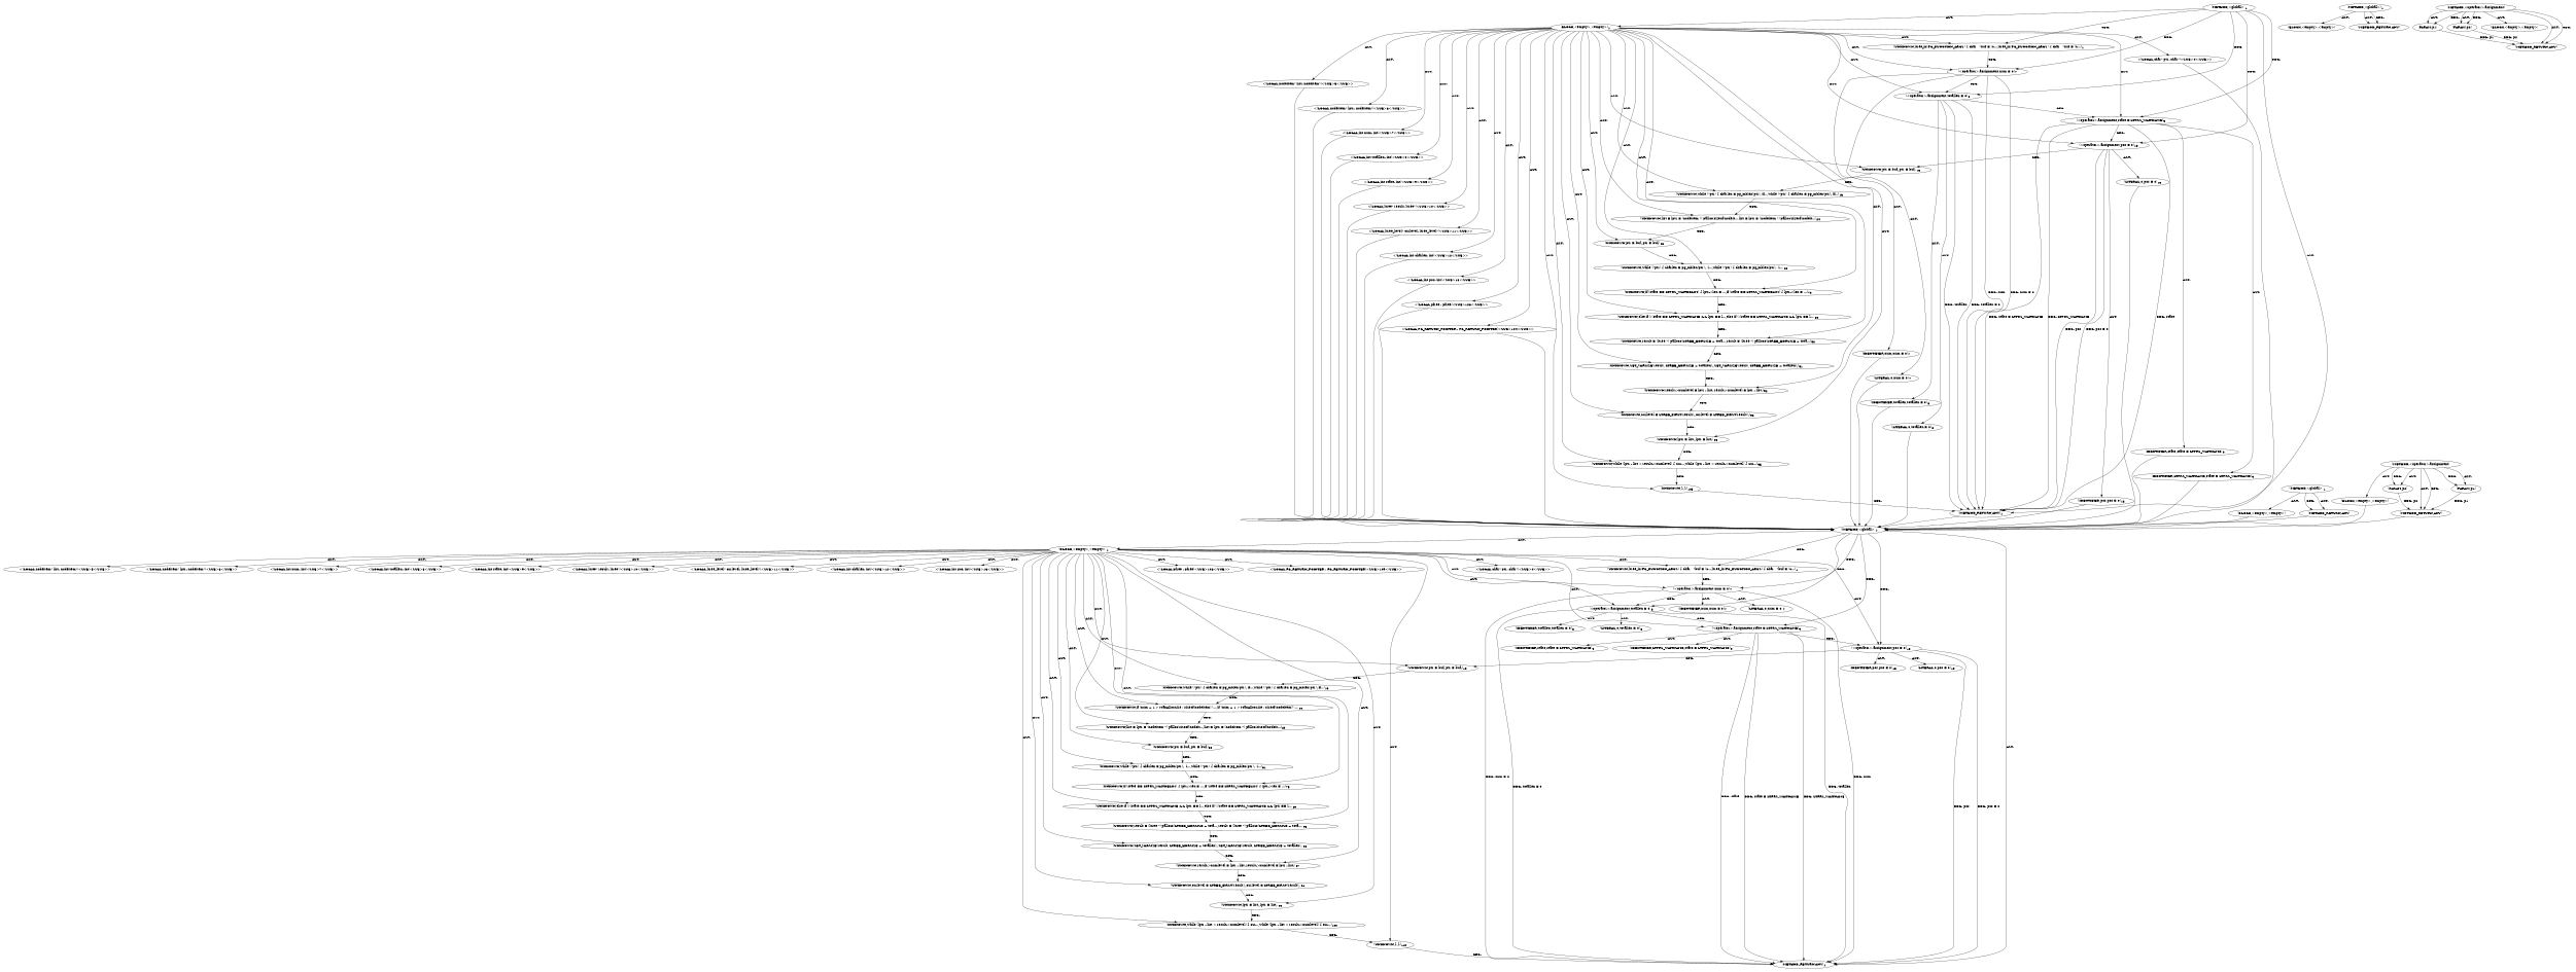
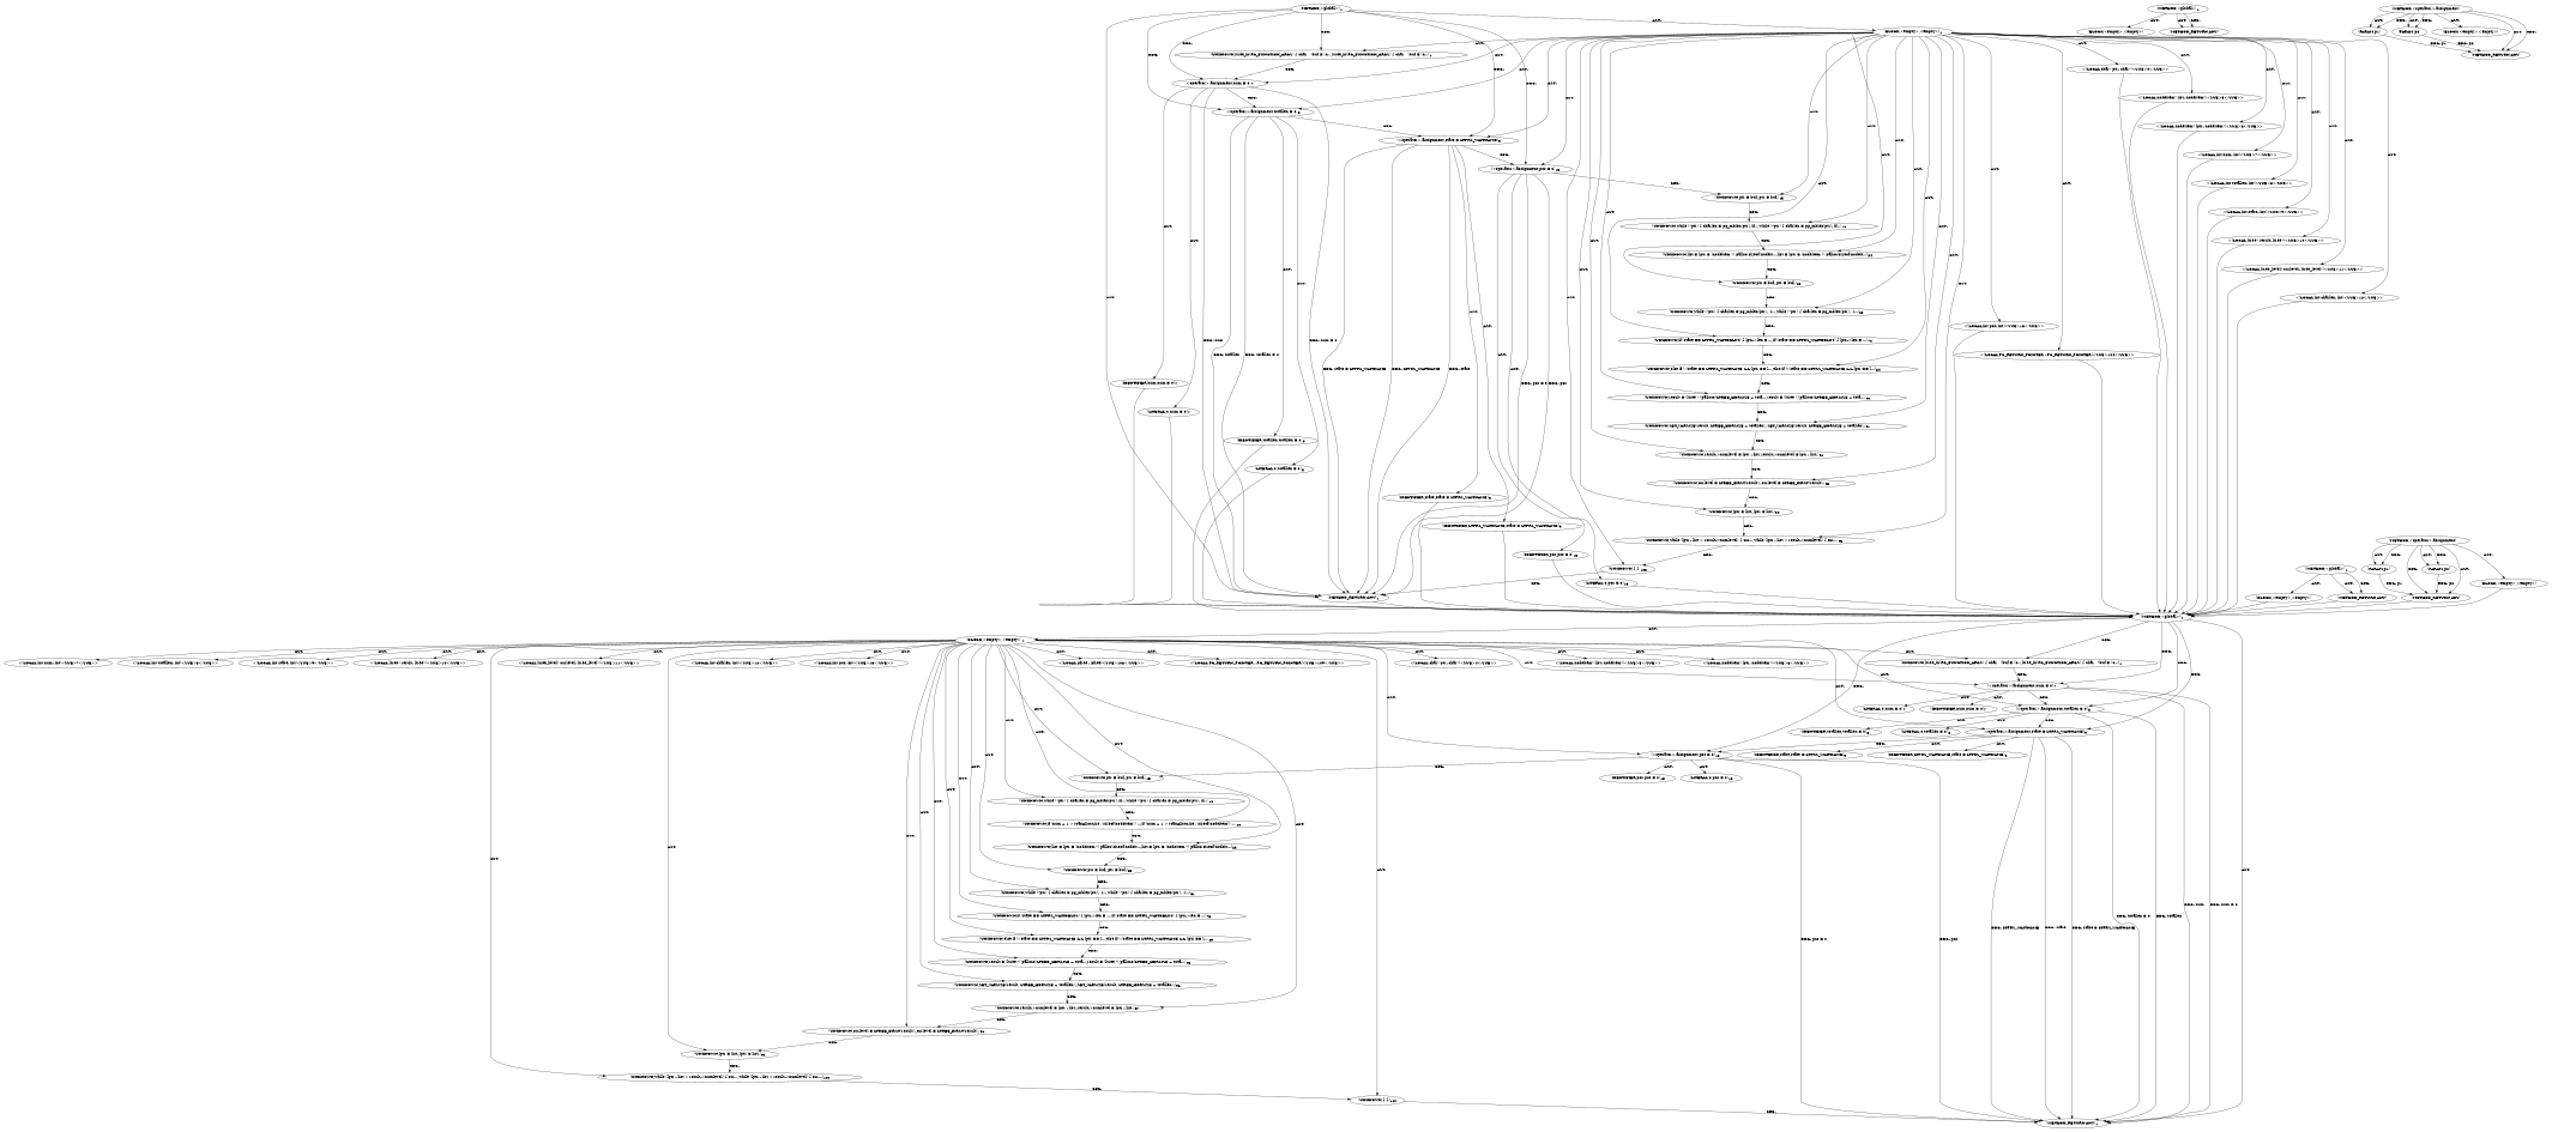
  digraph {
    n1 [label=<(METHOD,&lt;global&gt;)<SUB>1</SUB>>]
    n2 [label=<(BLOCK,&lt;empty&gt;,&lt;empty&gt;)<SUB>1</SUB>>]
    n3 [label=<(UNKNOWN,ltree_in(PG_FUNCTION_ARGS) { 	char	   *buf = (c...,ltree_in(PG_FUNCTION_ARGS) { 	char	   *buf = (c...)<SUB>1</SUB>>]
    n4 [label=<(&lt;operator&gt;.assignment,num = 0)<SUB>7</SUB>>]
    n5 [label=<(&lt;operator&gt;.assignment,totallen = 0)<SUB>8</SUB>>]
    n6 [label=<(&lt;operator&gt;.assignment,state = LTPRS_WAITNAME)<SUB>9</SUB>>]
    n7 [label=<(&lt;operator&gt;.assignment,pos = 0)<SUB>13</SUB>>]
    n8 [label=<(METHOD_RETURN,ANY)<SUB>1</SUB>>]
    n9 [label="<(LOCAL,char* ptr: char*)<SUB>4</SUB>>"]
    n10 [label="<(LOCAL,nodeitem* list: nodeitem*)<SUB>5</SUB>>"]
    n11 [label="<(LOCAL,nodeitem* lptr: nodeitem*)<SUB>6</SUB>>"]
    n12 [label="<(LOCAL,int num: int)<SUB>7</SUB>>"]
    n13 [label="<(LOCAL,int totallen: int)<SUB>8</SUB>>"]
    n14 [label="<(LOCAL,int state: int)<SUB>9</SUB>>"]
    n15 [label="<(LOCAL,ltree* result: ltree*)<SUB>10</SUB>>"]
    n16 [label="<(LOCAL,ltree_level* curlevel: ltree_level*)<SUB>11</SUB>>"]
    n17 [label="<(LOCAL,int charlen: int)<SUB>12</SUB>>"]
    n18 [label="<(LOCAL,int pos: int)<SUB>13</SUB>>"]
    n19 [label=<(UNKNOWN,ptr = buf;,ptr = buf;)<SUB>15</SUB>>]
    n20 [label=<(UNKNOWN,while (*ptr) 	{ 		charlen = pg_mblen(ptr); 		if...,while (*ptr) 	{ 		charlen = pg_mblen(ptr); 		if...)<SUB>16</SUB>>]
    n21 [label=<(UNKNOWN,list = lptr = (nodeitem *) palloc(sizeof(nodeit...,list = lptr = (nodeitem *) palloc(sizeof(nodeit...)<SUB>24</SUB>>]
    n22 [label=<(UNKNOWN,ptr = buf;,ptr = buf;)<SUB>25</SUB>>]
    n23 [label=<(UNKNOWN,while (*ptr) 	{ 		charlen = pg_mblen(ptr);  		i...,while (*ptr) 	{ 		charlen = pg_mblen(ptr);  		i...)<SUB>26</SUB>>]
    n24 [label=<(UNKNOWN,if (state == LTPRS_WAITDELIM) 	{ 		lptr-&gt;len = ...,if (state == LTPRS_WAITDELIM) 	{ 		lptr-&gt;len = ...)<SUB>70</SUB>>]
    n25 [label=<(UNKNOWN,else if (!(state == LTPRS_WAITNAME &amp;&amp; lptr == l...,else if (!(state == LTPRS_WAITNAME &amp;&amp; lptr == l...)<SUB>84</SUB>>]
    n26 [label=<(UNKNOWN,result = (ltree *) palloc0(LTREE_HDRSIZE + tota...,result = (ltree *) palloc0(LTREE_HDRSIZE + tota...)<SUB>90</SUB>>]
    n27 [label=<(UNKNOWN,SET_VARSIZE(result, LTREE_HDRSIZE + totallen);,SET_VARSIZE(result, LTREE_HDRSIZE + totallen);)<SUB>91</SUB>>]
    n28 [label=<(UNKNOWN,result-&gt;numlevel = lptr - list;,result-&gt;numlevel = lptr - list;)<SUB>92</SUB>>]
    n29 [label=<(UNKNOWN,curlevel = LTREE_FIRST(result);,curlevel = LTREE_FIRST(result);)<SUB>93</SUB>>]
    n30 [label=<(UNKNOWN,lptr = list;,lptr = list;)<SUB>94</SUB>>]
    n31 [label=<(UNKNOWN,while (lptr - list &lt; result-&gt;numlevel) 	{ 		cur...,while (lptr - list &lt; result-&gt;numlevel) 	{ 		cur...)<SUB>95</SUB>>]
-   n32 [label="<(LOCAL,pfree : pfree)<SUB>103</SUB>>"]
    n33 [label="<(LOCAL,PG_RETURN_POINTER : PG_RETURN_POINTER)<SUB>104</SUB>>"]
    n34 [label=<(UNKNOWN,},})<SUB>105</SUB>>]
    n35 [label=<(METHOD,&lt;global&gt;)<SUB>1</SUB>>]
    n36 [label=<(IDENTIFIER,num,num = 0)<SUB>7</SUB>>]
    n37 [label=<(LITERAL,0,num = 0)<SUB>7</SUB>>]
    n38 [label=<(IDENTIFIER,totallen,totallen = 0)<SUB>8</SUB>>]
    n39 [label=<(LITERAL,0,totallen = 0)<SUB>8</SUB>>]
    n40 [label=<(IDENTIFIER,state,state = LTPRS_WAITNAME)<SUB>9</SUB>>]
    n41 [label=<(IDENTIFIER,LTPRS_WAITNAME,state = LTPRS_WAITNAME)<SUB>9</SUB>>]
    n42 [label=<(IDENTIFIER,pos,pos = 0)<SUB>13</SUB>>]
    n43 [label=<(LITERAL,0,pos = 0)<SUB>13</SUB>>]
    n44 [label=<(METHOD,&lt;global&gt;)<SUB>1</SUB>>]
    n45 [label=<(BLOCK,&lt;empty&gt;,&lt;empty&gt;)>]
    n46 [label=<(METHOD_RETURN,ANY)>]
    n47 [label=<(METHOD,&lt;operator&gt;.assignment)>]
    n48 [label=<(PARAM,p1)>]
    n49 [label=<(PARAM,p2)>]
    n50 [label=<(BLOCK,&lt;empty&gt;,&lt;empty&gt;)>]
    n51 [label=<(METHOD_RETURN,ANY)>]
    n52 [label=<(BLOCK,&lt;empty&gt;,&lt;empty&gt;)<SUB>1</SUB>>]
    n53 [label=<(UNKNOWN,ltree_in(PG_FUNCTION_ARGS) { 	char	   *buf = (c...,ltree_in(PG_FUNCTION_ARGS) { 	char	   *buf = (c...)<SUB>1</SUB>>]
    n54 [label=<(&lt;operator&gt;.assignment,num = 0)<SUB>7</SUB>>]
    n55 [label=<(&lt;operator&gt;.assignment,totallen = 0)<SUB>8</SUB>>]
    n56 [label=<(&lt;operator&gt;.assignment,state = LTPRS_WAITNAME)<SUB>9</SUB>>]
    n57 [label=<(&lt;operator&gt;.assignment,pos = 0)<SUB>13</SUB>>]
    n58 [label=<(METHOD_RETURN,ANY)<SUB>1</SUB>>]
    n59 [label="<(LOCAL,char* ptr: char*)<SUB>4</SUB>>"]
    n60 [label="<(LOCAL,nodeitem* list: nodeitem*)<SUB>5</SUB>>"]
    n61 [label="<(LOCAL,nodeitem* lptr: nodeitem*)<SUB>6</SUB>>"]
    n62 [label="<(LOCAL,int num: int)<SUB>7</SUB>>"]
    n63 [label="<(LOCAL,int totallen: int)<SUB>8</SUB>>"]
    n64 [label="<(LOCAL,int state: int)<SUB>9</SUB>>"]
    n65 [label="<(LOCAL,ltree* result: ltree*)<SUB>10</SUB>>"]
    n66 [label="<(LOCAL,ltree_level* curlevel: ltree_level*)<SUB>11</SUB>>"]
    n67 [label="<(LOCAL,int charlen: int)<SUB>12</SUB>>"]
    n68 [label="<(LOCAL,int pos: int)<SUB>13</SUB>>"]
    n69 [label=<(UNKNOWN,ptr = buf;,ptr = buf;)<SUB>15</SUB>>]
    n70 [label=<(UNKNOWN,while (*ptr) 	{ 		charlen = pg_mblen(ptr); 		if...,while (*ptr) 	{ 		charlen = pg_mblen(ptr); 		if...)<SUB>16</SUB>>]
    n71 [label=<(UNKNOWN,if (num + 1 &gt; MaxAllocSize / sizeof(nodeitem)) ...,if (num + 1 &gt; MaxAllocSize / sizeof(nodeitem)) ...)<SUB>24</SUB>>]
    n72 [label=<(UNKNOWN,list = lptr = (nodeitem *) palloc(sizeof(nodeit...,list = lptr = (nodeitem *) palloc(sizeof(nodeit...)<SUB>29</SUB>>]
    n73 [label=<(UNKNOWN,ptr = buf;,ptr = buf;)<SUB>30</SUB>>]
    n74 [label=<(UNKNOWN,while (*ptr) 	{ 		charlen = pg_mblen(ptr);  		i...,while (*ptr) 	{ 		charlen = pg_mblen(ptr);  		i...)<SUB>31</SUB>>]
    n75 [label=<(UNKNOWN,if (state == LTPRS_WAITDELIM) 	{ 		lptr-&gt;len = ...,if (state == LTPRS_WAITDELIM) 	{ 		lptr-&gt;len = ...)<SUB>75</SUB>>]
    n76 [label=<(UNKNOWN,else if (!(state == LTPRS_WAITNAME &amp;&amp; lptr == l...,else if (!(state == LTPRS_WAITNAME &amp;&amp; lptr == l...)<SUB>89</SUB>>]
    n77 [label=<(UNKNOWN,result = (ltree *) palloc0(LTREE_HDRSIZE + tota...,result = (ltree *) palloc0(LTREE_HDRSIZE + tota...)<SUB>95</SUB>>]
    n78 [label=<(UNKNOWN,SET_VARSIZE(result, LTREE_HDRSIZE + totallen);,SET_VARSIZE(result, LTREE_HDRSIZE + totallen);)<SUB>96</SUB>>]
    n79 [label=<(UNKNOWN,result-&gt;numlevel = lptr - list;,result-&gt;numlevel = lptr - list;)<SUB>97</SUB>>]
    n80 [label=<(UNKNOWN,curlevel = LTREE_FIRST(result);,curlevel = LTREE_FIRST(result);)<SUB>98</SUB>>]
    n81 [label=<(UNKNOWN,lptr = list;,lptr = list;)<SUB>99</SUB>>]
    n82 [label=<(UNKNOWN,while (lptr - list &lt; result-&gt;numlevel) 	{ 		cur...,while (lptr - list &lt; result-&gt;numlevel) 	{ 		cur...)<SUB>100</SUB>>]
    n83 [label="<(LOCAL,pfree : pfree)<SUB>108</SUB>>"]
    n84 [label="<(LOCAL,PG_RETURN_POINTER : PG_RETURN_POINTER)<SUB>109</SUB>>"]
    n85 [label=<(UNKNOWN,},})<SUB>110</SUB>>]
    n86 [label=<(IDENTIFIER,num,num = 0)<SUB>7</SUB>>]
    n87 [label=<(LITERAL,0,num = 0)<SUB>7</SUB>>]
    n88 [label=<(IDENTIFIER,totallen,totallen = 0)<SUB>8</SUB>>]
    n89 [label=<(LITERAL,0,totallen = 0)<SUB>8</SUB>>]
    n90 [label=<(IDENTIFIER,state,state = LTPRS_WAITNAME)<SUB>9</SUB>>]
    n91 [label=<(IDENTIFIER,LTPRS_WAITNAME,state = LTPRS_WAITNAME)<SUB>9</SUB>>]
    n92 [label=<(IDENTIFIER,pos,pos = 0)<SUB>13</SUB>>]
    n93 [label=<(LITERAL,0,pos = 0)<SUB>13</SUB>>]
    n94 [label=<(METHOD,&lt;global&gt;)<SUB>1</SUB>>]
    n95 [label=<(BLOCK,&lt;empty&gt;,&lt;empty&gt;)>]
    n96 [label=<(METHOD_RETURN,ANY)>]
    n97 [label=<(METHOD,&lt;operator&gt;.assignment)>]
    n98 [label=<(PARAM,p1)>]
    n99 [label=<(PARAM,p2)>]
    n100 [label=<(BLOCK,&lt;empty&gt;,&lt;empty&gt;)>]
    n101 [label=<(METHOD_RETURN,ANY)>]
    n1 -> n2 [label="AST: "]
    n1 -> n3 [label="CFG: "]
    n1 -> n4 [label="DDG: "]
    n1 -> n5 [label="DDG: "]
    n1 -> n6 [label="DDG: "]
    n1 -> n7 [label="DDG: "]
    n1 -> n8 [label="AST: "]
    n2 -> n3 [label="AST: "]
    n2 -> n4 [label="AST: "]
    n2 -> n5 [label="AST: "]
    n2 -> n6 [label="AST: "]
    n2 -> n7 [label="AST: "]
    n2 -> n9 [label="AST: "]
    n2 -> n10 [label="AST: "]
    n2 -> n11 [label="AST: "]
    n2 -> n12 [label="AST: "]
    n2 -> n13 [label="AST: "]
    n2 -> n14 [label="AST: "]
    n2 -> n15 [label="AST: "]
    n2 -> n16 [label="AST: "]
    n2 -> n17 [label="AST: "]
    n2 -> n18 [label="AST: "]
    n2 -> n19 [label="AST: "]
    n2 -> n20 [label="AST: "]
    n2 -> n21 [label="AST: "]
    n2 -> n22 [label="AST: "]
    n2 -> n23 [label="AST: "]
    n2 -> n24 [label="AST: "]
    n2 -> n25 [label="AST: "]
    n2 -> n26 [label="AST: "]
    n2 -> n27 [label="AST: "]
    n2 -> n28 [label="AST: "]
    n2 -> n29 [label="AST: "]
    n2 -> n30 [label="AST: "]
    n2 -> n31 [label="AST: "]
-   n2 -> n32 [label="AST: "]
    n2 -> n33 [label="AST: "]
    n2 -> n34 [label="AST: "]
    n3 -> n4 [label="CFG: "]
    n4 -> n5 [label="CFG: "]
    n4 -> n8 [label="DDG: num"]
    n4 -> n8 [label="DDG: num = 0"]
    n4 -> n36 [label="AST: "]
    n4 -> n37 [label="AST: "]
    n5 -> n6 [label="CFG: "]
    n5 -> n8 [label="DDG: totallen"]
    n5 -> n8 [label="DDG: totallen = 0"]
    n5 -> n38 [label="AST: "]
    n5 -> n39 [label="AST: "]
    n6 -> n7 [label="CFG: "]
    n6 -> n8 [label="DDG: state"]
    n6 -> n8 [label="DDG: state = LTPRS_WAITNAME"]
    n6 -> n8 [label="DDG: LTPRS_WAITNAME"]
    n6 -> n40 [label="AST: "]
    n6 -> n41 [label="AST: "]
    n7 -> n8 [label="DDG: pos"]
    n7 -> n8 [label="DDG: pos = 0"]
    n7 -> n19 [label="CFG: "]
    n7 -> n42 [label="AST: "]
    n7 -> n43 [label="AST: "]
    n8 -> n35
    n9 -> n35
    n10 -> n35
    n11 -> n35
    n12 -> n35
    n13 -> n35
    n14 -> n35
    n15 -> n35
    n16 -> n35
    n17 -> n35
    n18 -> n35
    n19 -> n20 [label="CFG: "]
    n20 -> n21 [label="CFG: "]
    n21 -> n22 [label="CFG: "]
    n22 -> n23 [label="CFG: "]
    n23 -> n24 [label="CFG: "]
    n24 -> n25 [label="CFG: "]
    n25 -> n26 [label="CFG: "]
    n26 -> n27 [label="CFG: "]
    n27 -> n28 [label="CFG: "]
    n28 -> n29 [label="CFG: "]
    n29 -> n30 [label="CFG: "]
    n30 -> n31 [label="CFG: "]
    n31 -> n34 [label="CFG: "]
-   n32 -> n35
    n33 -> n35
    n34 -> n8 [label="CFG: "]
    n35 -> n52 [label="AST: "]
    n35 -> n53 [label="CFG: "]
    n35 -> n54 [label="DDG: "]
    n35 -> n55 [label="DDG: "]
    n35 -> n56 [label="DDG: "]
    n35 -> n57 [label="DDG: "]
    n35 -> n58 [label="AST: "]
    n36 -> n35
    n37 -> n35
    n38 -> n35
    n39 -> n35
    n40 -> n35
    n41 -> n35
    n42 -> n35
    n43 -> n35
    n44 -> n45 [label="AST: "]
    n44 -> n46 [label="AST: "]
    n44 -> n46 [label="CFG: "]
    n45 -> n35
    n46 -> n35
    n47 -> n48 [label="AST: "]
    n47 -> n48 [label="DDG: "]
    n47 -> n49 [label="AST: "]
    n47 -> n49 [label="DDG: "]
    n47 -> n50 [label="AST: "]
    n47 -> n51 [label="AST: "]
    n47 -> n51 [label="CFG: "]
    n48 -> n51 [label="DDG: p1"]
    n49 -> n51 [label="DDG: p2"]
    n50 -> n35
    n51 -> n35
    n52 -> n53 [label="AST: "]
    n52 -> n54 [label="AST: "]
    n52 -> n55 [label="AST: "]
    n52 -> n56 [label="AST: "]
    n52 -> n57 [label="AST: "]
    n52 -> n59 [label="AST: "]
    n52 -> n60 [label="AST: "]
    n52 -> n61 [label="AST: "]
    n52 -> n62 [label="AST: "]
    n52 -> n63 [label="AST: "]
    n52 -> n64 [label="AST: "]
    n52 -> n65 [label="AST: "]
    n52 -> n66 [label="AST: "]
    n52 -> n67 [label="AST: "]
    n52 -> n68 [label="AST: "]
    n52 -> n69 [label="AST: "]
    n52 -> n70 [label="AST: "]
    n52 -> n71 [label="AST: "]
    n52 -> n72 [label="AST: "]
    n52 -> n73 [label="AST: "]
    n52 -> n74 [label="AST: "]
    n52 -> n75 [label="AST: "]
    n52 -> n76 [label="AST: "]
    n52 -> n77 [label="AST: "]
    n52 -> n78 [label="AST: "]
    n52 -> n79 [label="AST: "]
    n52 -> n80 [label="AST: "]
    n52 -> n81 [label="AST: "]
    n52 -> n82 [label="AST: "]
    n52 -> n83 [label="AST: "]
    n52 -> n84 [label="AST: "]
    n52 -> n85 [label="AST: "]
    n53 -> n54 [label="CFG: "]
    n54 -> n55 [label="CFG: "]
    n54 -> n58 [label="DDG: num"]
    n54 -> n58 [label="DDG: num = 0"]
    n54 -> n86 [label="AST: "]
    n54 -> n87 [label="AST: "]
    n55 -> n56 [label="CFG: "]
    n55 -> n58 [label="DDG: totallen"]
    n55 -> n58 [label="DDG: totallen = 0"]
    n55 -> n88 [label="AST: "]
    n55 -> n89 [label="AST: "]
    n56 -> n57 [label="CFG: "]
    n56 -> n58 [label="DDG: state"]
    n56 -> n58 [label="DDG: state = LTPRS_WAITNAME"]
    n56 -> n58 [label="DDG: LTPRS_WAITNAME"]
    n56 -> n90 [label="AST: "]
    n56 -> n91 [label="AST: "]
    n57 -> n58 [label="DDG: pos"]
    n57 -> n58 [label="DDG: pos = 0"]
    n57 -> n69 [label="CFG: "]
    n57 -> n92 [label="AST: "]
    n57 -> n93 [label="AST: "]
    n69 -> n70 [label="CFG: "]
    n70 -> n71 [label="CFG: "]
    n71 -> n72 [label="CFG: "]
    n72 -> n73 [label="CFG: "]
    n73 -> n74 [label="CFG: "]
    n74 -> n75 [label="CFG: "]
    n75 -> n76 [label="CFG: "]
    n76 -> n77 [label="CFG: "]
    n77 -> n78 [label="CFG: "]
    n78 -> n79 [label="CFG: "]
    n79 -> n80 [label="CFG: "]
    n80 -> n81 [label="CFG: "]
    n81 -> n82 [label="CFG: "]
    n82 -> n85 [label="CFG: "]
    n85 -> n58 [label="CFG: "]
    n94 -> n95 [label="AST: "]
    n94 -> n96 [label="AST: "]
    n94 -> n96 [label="CFG: "]
    n97 -> n98 [label="AST: "]
    n97 -> n98 [label="DDG: "]
    n97 -> n99 [label="AST: "]
    n97 -> n99 [label="DDG: "]
    n97 -> n100 [label="AST: "]
    n97 -> n101 [label="AST: "]
    n97 -> n101 [label="CFG: "]
    n98 -> n101 [label="DDG: p1"]
    n99 -> n101 [label="DDG: p2"]
  }
